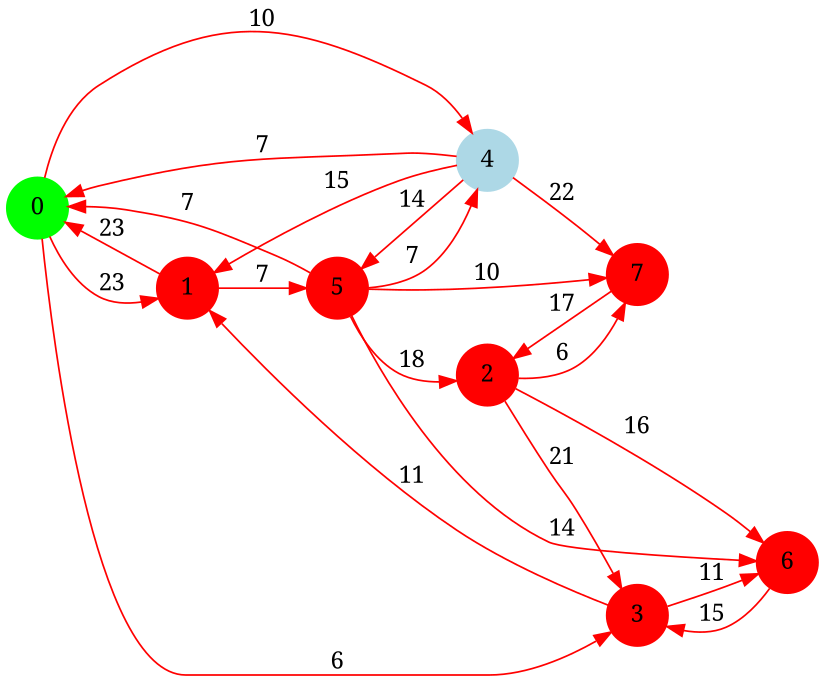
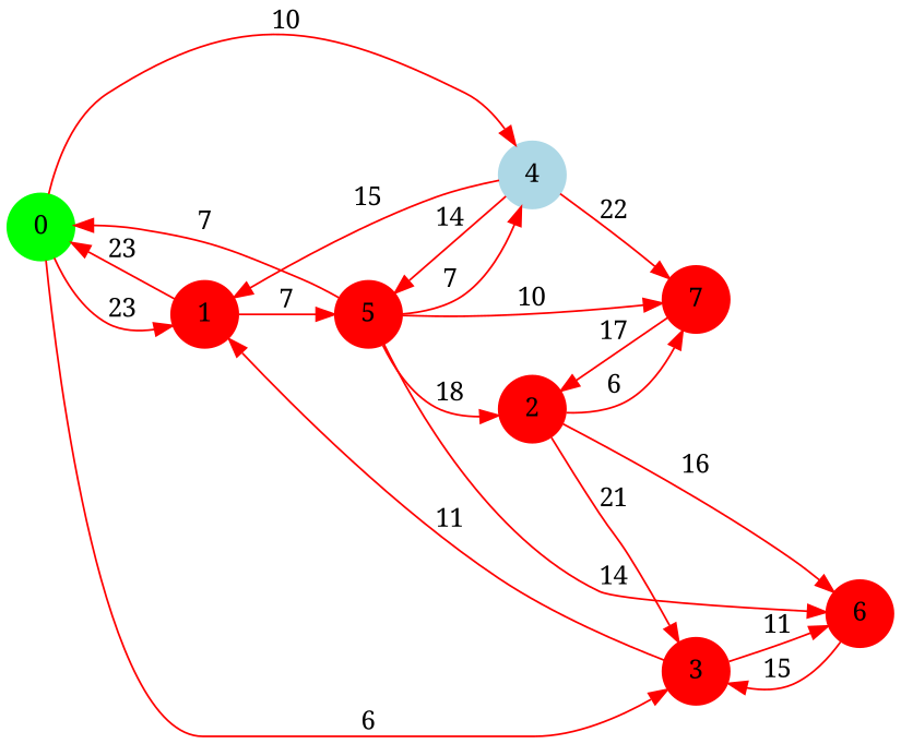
  digraph {
    fontname="Noto Serif"
    rankdir=LR
    node [color=red fontname="Noto Serif" shape=circle style=filled]
    edge [color=red fontname="Noto Serif"]
    0 [color=green]
    1
    3
    4 [color=lightblue]
    5
    6
    7
    2
    0 -> 1 [label=23]
    0 -> 3 [label=6]
    0 -> 4 [label=10]
    1 -> 0 [label=23]
    1 -> 5 [label=7]
    3 -> 1 [label=11]
    3 -> 6 [label=11]
-   4 -> 0 [label=7]
    4 -> 1 [label=15]
    4 -> 5 [label=14]
    4 -> 7 [label=22]
    5 -> 0 [label=7]
    5 -> 4 [label=7]
    5 -> 6 [label=14]
    5 -> 7 [label=10]
    5 -> 2 [label=18]
    6 -> 3 [label=15]
    7 -> 2 [label=17]
    2 -> 3 [label=21]
    2 -> 6 [label=16]
    2 -> 7 [label=6]
  }
